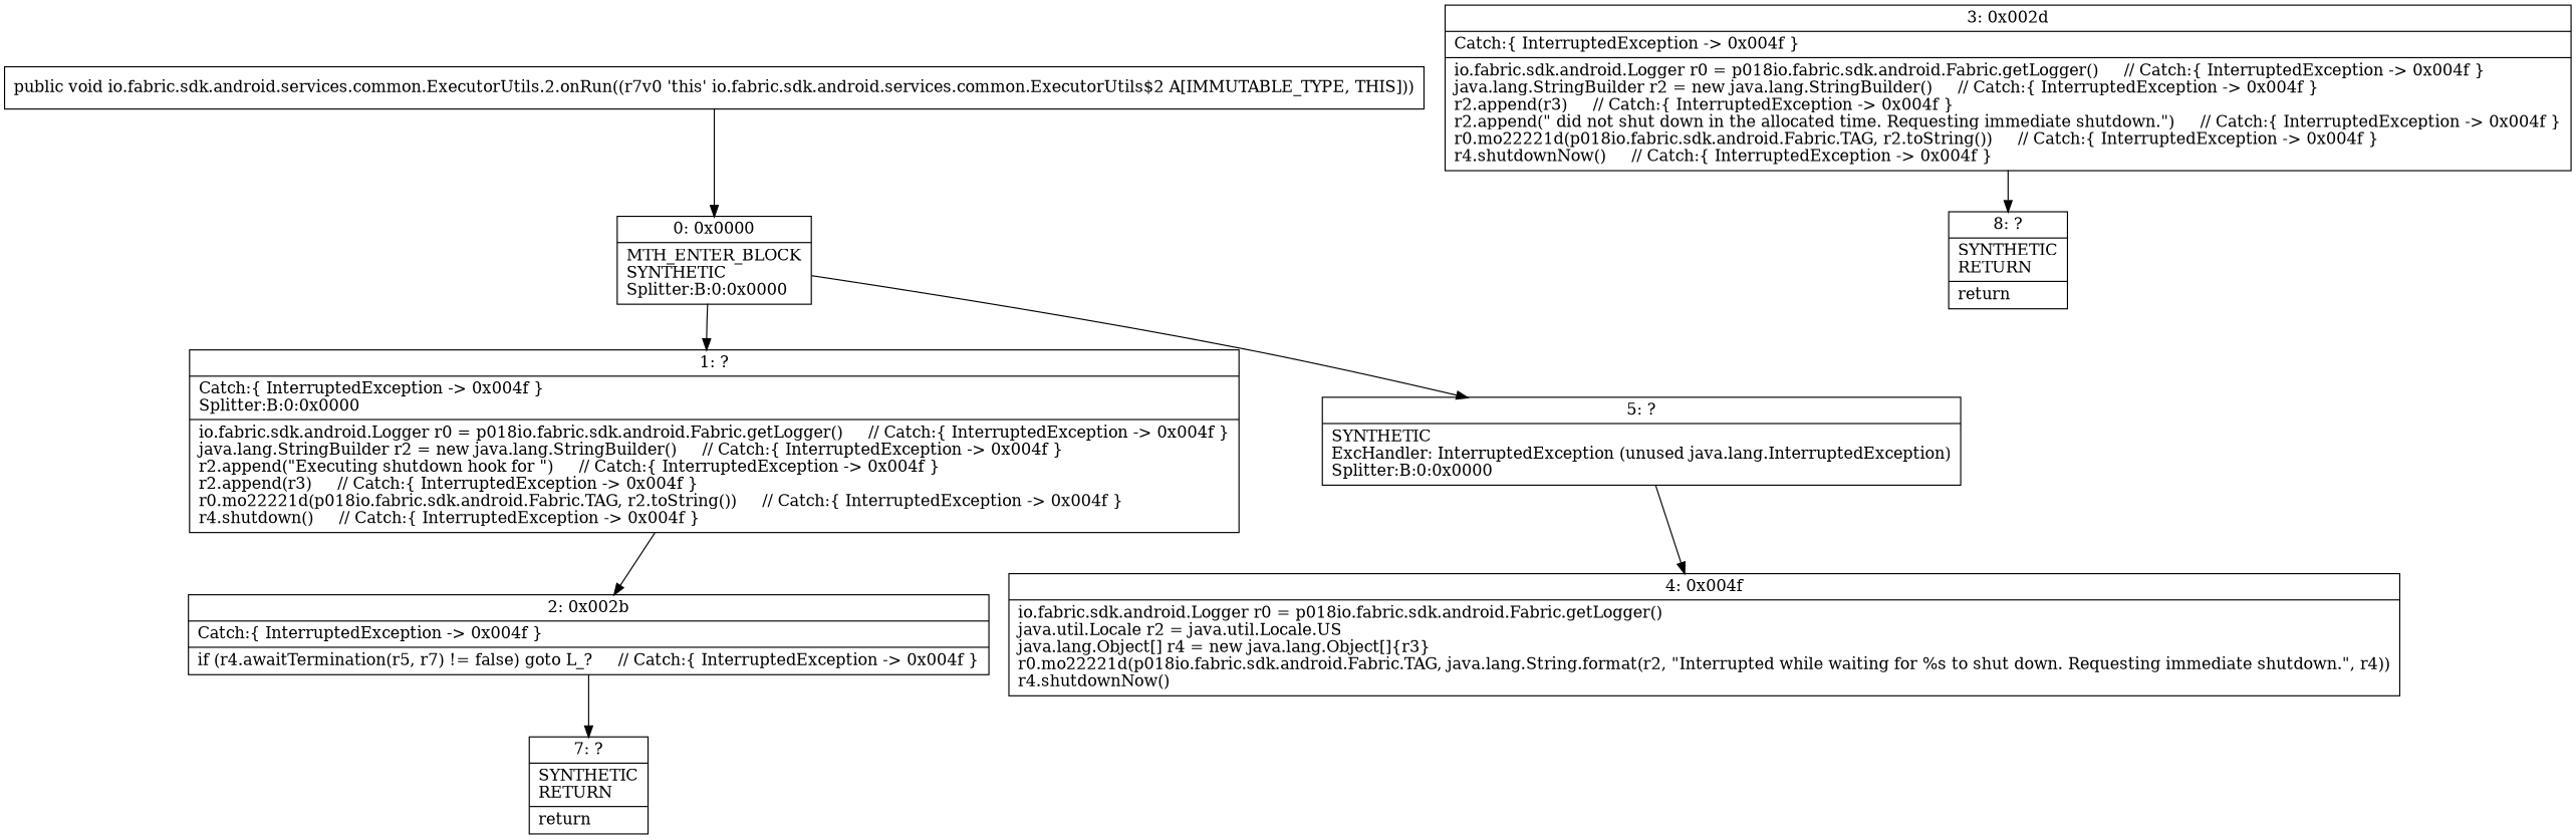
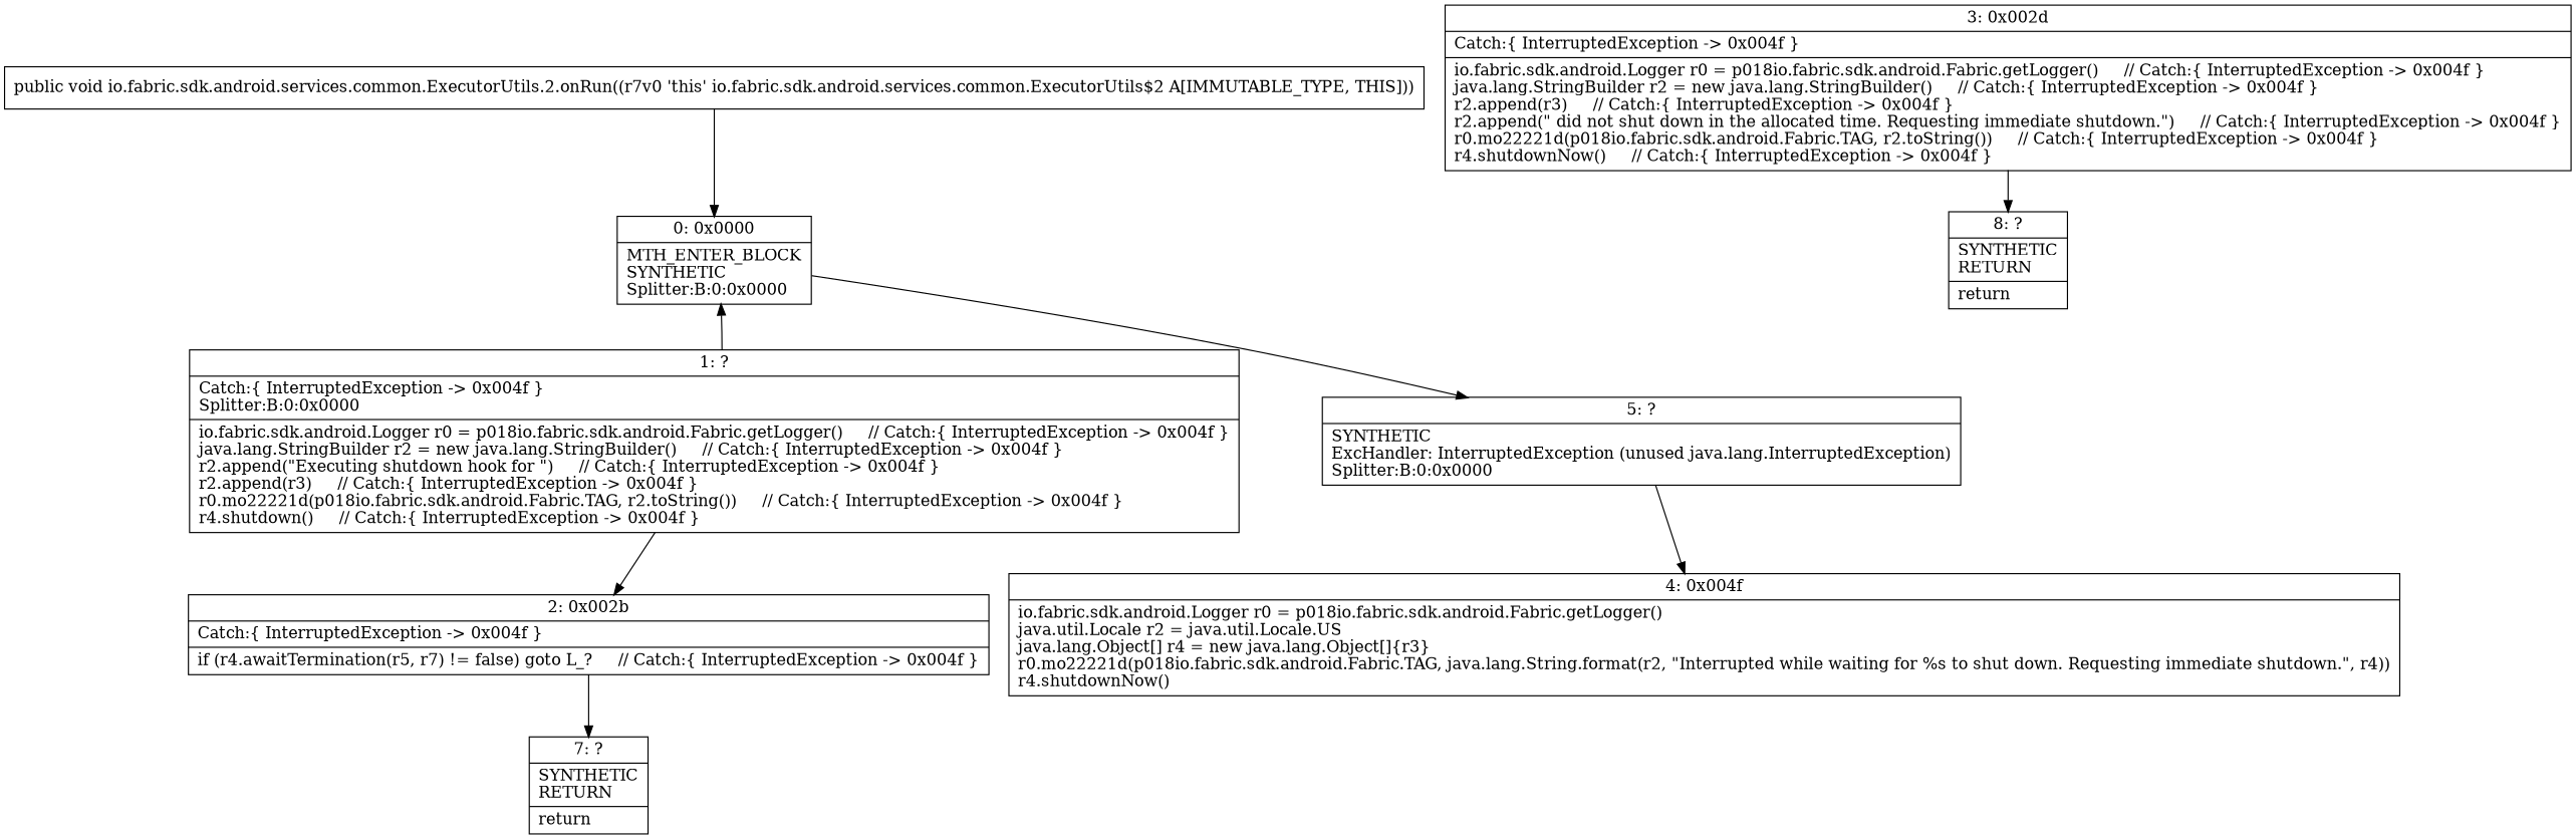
  digraph {
    node [shape=record]
    n1 [label="{0\:\ 0x0000|MTH_ENTER_BLOCK\lSYNTHETIC\lSplitter:B:0:0x0000\l}"]
    n2 [label="{1\:\ ?|Catch:\{ InterruptedException \-\> 0x004f \}\lSplitter:B:0:0x0000\l|io.fabric.sdk.android.Logger r0 = p018io.fabric.sdk.android.Fabric.getLogger()     \/\/ Catch:\{ InterruptedException \-\> 0x004f \}\ljava.lang.StringBuilder r2 = new java.lang.StringBuilder()     \/\/ Catch:\{ InterruptedException \-\> 0x004f \}\lr2.append(\"Executing shutdown hook for \")     \/\/ Catch:\{ InterruptedException \-\> 0x004f \}\lr2.append(r3)     \/\/ Catch:\{ InterruptedException \-\> 0x004f \}\lr0.mo22221d(p018io.fabric.sdk.android.Fabric.TAG, r2.toString())     \/\/ Catch:\{ InterruptedException \-\> 0x004f \}\lr4.shutdown()     \/\/ Catch:\{ InterruptedException \-\> 0x004f \}\l}"]
    n3 [label="{5\:\ ?|SYNTHETIC\lExcHandler: InterruptedException (unused java.lang.InterruptedException)\lSplitter:B:0:0x0000\l}"]
    n4 [label="{2\:\ 0x002b|Catch:\{ InterruptedException \-\> 0x004f \}\l|if (r4.awaitTermination(r5, r7) != false) goto L_?     \/\/ Catch:\{ InterruptedException \-\> 0x004f \}\l}"]
    n5 [label="{4\:\ 0x004f|io.fabric.sdk.android.Logger r0 = p018io.fabric.sdk.android.Fabric.getLogger()\ljava.util.Locale r2 = java.util.Locale.US\ljava.lang.Object[] r4 = new java.lang.Object[]\{r3\}\lr0.mo22221d(p018io.fabric.sdk.android.Fabric.TAG, java.lang.String.format(r2, \"Interrupted while waiting for %s to shut down. Requesting immediate shutdown.\", r4))\lr4.shutdownNow()\l}"]
    n6 [label="{7\:\ ?|SYNTHETIC\lRETURN\l|return\l}"]
    n7 [label="{3\:\ 0x002d|Catch:\{ InterruptedException \-\> 0x004f \}\l|io.fabric.sdk.android.Logger r0 = p018io.fabric.sdk.android.Fabric.getLogger()     \/\/ Catch:\{ InterruptedException \-\> 0x004f \}\ljava.lang.StringBuilder r2 = new java.lang.StringBuilder()     \/\/ Catch:\{ InterruptedException \-\> 0x004f \}\lr2.append(r3)     \/\/ Catch:\{ InterruptedException \-\> 0x004f \}\lr2.append(\" did not shut down in the allocated time. Requesting immediate shutdown.\")     \/\/ Catch:\{ InterruptedException \-\> 0x004f \}\lr0.mo22221d(p018io.fabric.sdk.android.Fabric.TAG, r2.toString())     \/\/ Catch:\{ InterruptedException \-\> 0x004f \}\lr4.shutdownNow()     \/\/ Catch:\{ InterruptedException \-\> 0x004f \}\l}"]
    n8 [label="{8\:\ ?|SYNTHETIC\lRETURN\l|return\l}"]
    n9 [label="{public void io.fabric.sdk.android.services.common.ExecutorUtils.2.onRun((r7v0 'this' io.fabric.sdk.android.services.common.ExecutorUtils$2 A[IMMUTABLE_TYPE, THIS])) }"]
-   n1 -> n2
+   n2 -> n1
    n1 -> n3
    n2 -> n4
    n3 -> n5
    n4 -> n6
    n7 -> n8
    n9 -> n1
  }
